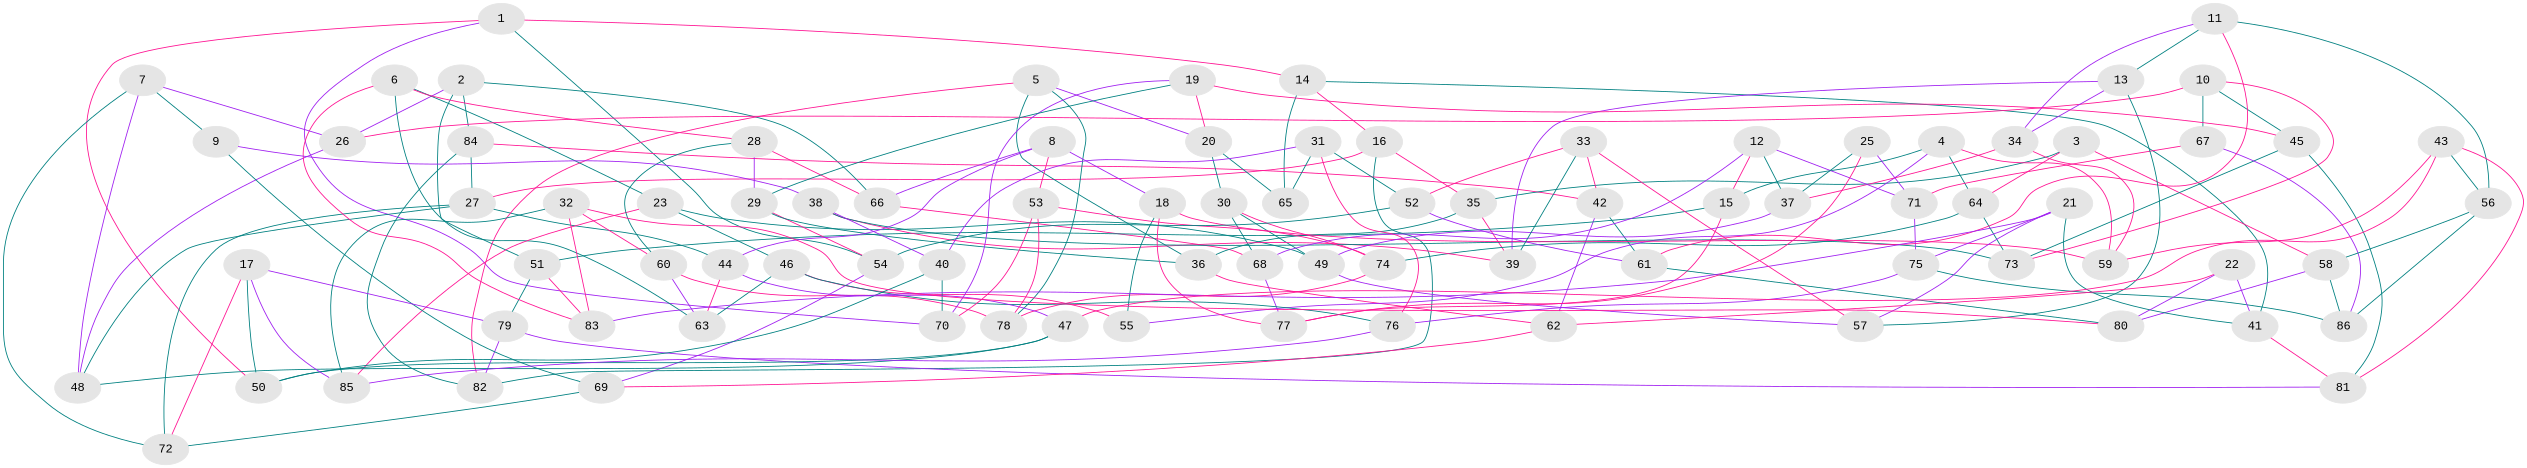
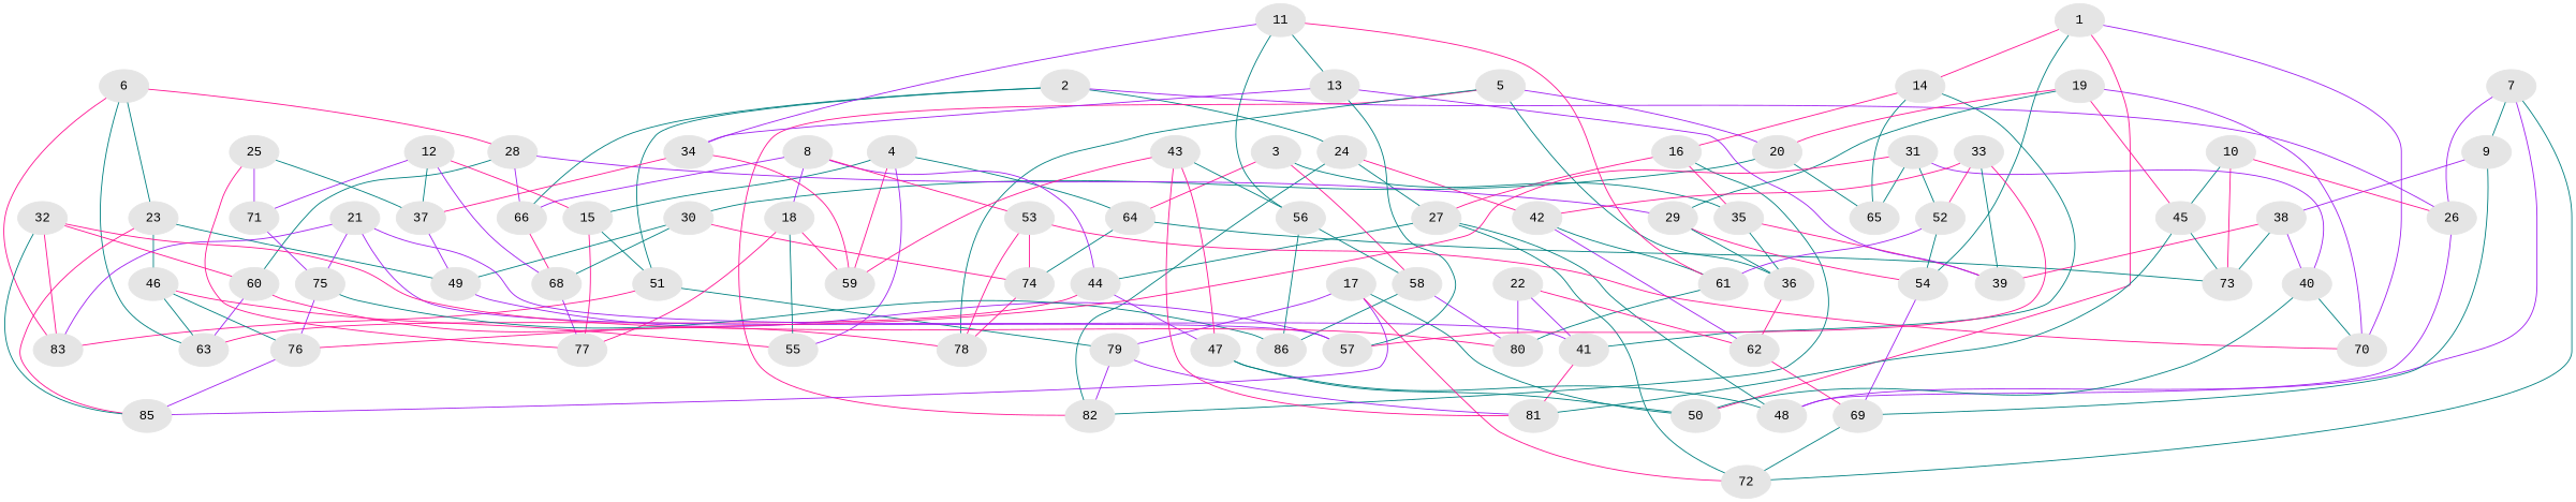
  graph {
    fontname="Liberation Mono"
    node [color=gray90 fontname="Liberation Mono" style=filled]
    edge [color=teal fontname="Liberation Mono"]
    1
    14
    50
    54
    70
    16
    41
    65
    69
    2
-   24 [label=84]
+   24
    26
    51
    66
    82
    27
    42
    48
    83
    79
    68
    3
    35
    58
    64
    36
    39
    80
    n29 [label=86]
    73
    74
    4
    15
    55
    59
    77
    5
    20
    78
    30
    62
    6
    23
    28
    63
    85
    46
    49
    29
    60
    7
    72
    9
    38
    8
    18
    44
    53
    47
    40
    10
    45
-   67
    81
    71
    11
    13
    34
    56
    61
    57
    37
    12
    75
    17
    19
    21
    76
    22
    25
    31
    52
    32
    33
    43
    1 -- 14 [color=deeppink]
    1 -- 50 [color=deeppink]
    1 -- 54
    1 -- 70 [color=purple]
    14 -- 16 [color=deeppink]
    14 -- 41
    14 -- 65
    54 -- 69 [color=purple]
    16 -- 82
    16 -- 27 [color=deeppink]
    16 -- 35 [color=deeppink]
    41 -- 81 [color=deeppink]
    69 -- 72
    2 -- 24
    2 -- 26 [color=purple]
    2 -- 51
    2 -- 66
    24 -- 82
    24 -- 27
    24 -- 42 [color=deeppink]
    26 -- 48 [color=purple]
    51 -- 83 [color=deeppink]
    51 -- 79
    66 -- 68 [color=deeppink]
    27 -- 48
    27 -- 72
    27 -- 44
    42 -- 62 [color=purple]
    42 -- 61
    79 -- 82 [color=purple]
    79 -- 81 [color=purple]
    68 -- 77 [color=purple]
    3 -- 35
    3 -- 58 [color=deeppink]
    3 -- 64 [color=deeppink]
    35 -- 36
    35 -- 39 [color=deeppink]
    58 -- 80 [color=purple]
    58 -- n29
    64 -- 73
    64 -- 74
    36 -- 62 [color=deeppink]
    74 -- 78 [color=deeppink]
    4 -- 64
    4 -- 15
    4 -- 55 [color=purple]
    4 -- 59 [color=deeppink]
    15 -- 51
    15 -- 77 [color=deeppink]
    5 -- 82 [color=deeppink]
    5 -- 36
    5 -- 20 [color=purple]
    5 -- 78
    20 -- 65
    20 -- 30
    30 -- 68
    30 -- 74 [color=deeppink]
    30 -- 49
    62 -- 69 [color=deeppink]
    6 -- 83 [color=deeppink]
    6 -- 23
    6 -- 28 [color=deeppink]
    6 -- 63
    23 -- 85 [color=deeppink]
    23 -- 46
    23 -- 49
-   28 -- 66 [color=deeppink]
+   28 -- 66 [color=purple]
    28 -- 29 [color=purple]
    28 -- 60
    46 -- 55 [color=deeppink]
    46 -- 63
    46 -- 76
    49 -- 57 [color=purple]
    29 -- 54 [color=deeppink]
    29 -- 36
    60 -- 78 [color=deeppink]
    60 -- 63 [color=purple]
    7 -- 26 [color=purple]
    7 -- 48 [color=purple]
    7 -- 72
    7 -- 9
    9 -- 69
    9 -- 38 [color=purple]
    38 -- 39 [color=deeppink]
    38 -- 73
    38 -- 40 [color=purple]
    8 -- 66 [color=purple]
    8 -- 18 [color=purple]
    8 -- 44 [color=purple]
    8 -- 53 [color=deeppink]
    18 -- 55
    18 -- 59 [color=deeppink]
    18 -- 77 [color=deeppink]
    44 -- 63 [color=deeppink]
    44 -- 47 [color=purple]
    53 -- 70 [color=deeppink]
    53 -- 74 [color=deeppink]
    53 -- 78 [color=deeppink]
    47 -- 50
    47 -- 48
    40 -- 50
    40 -- 70
    10 -- 26 [color=deeppink]
    10 -- 73 [color=deeppink]
    10 -- 45
-   10 -- 67
    45 -- 73
    45 -- 81
-   67 -- n29 [color=purple]
-   67 -- 71 [color=deeppink]
    71 -- 75 [color=purple]
    11 -- 13
    11 -- 34 [color=purple]
    11 -- 56
    11 -- 61 [color=deeppink]
    13 -- 39 [color=purple]
    13 -- 34 [color=purple]
    13 -- 57
    34 -- 59 [color=deeppink]
    34 -- 37 [color=deeppink]
    56 -- 58
    56 -- n29
    61 -- 80
    37 -- 49 [color=purple]
    12 -- 68 [color=purple]
    12 -- 15 [color=deeppink]
    12 -- 71 [color=purple]
    12 -- 37
    75 -- n29
    75 -- 76 [color=purple]
    17 -- 50
    17 -- 79 [color=purple]
    17 -- 85 [color=purple]
    17 -- 72 [color=deeppink]
    19 -- 70 [color=purple]
    19 -- 20 [color=deeppink]
    19 -- 29
    19 -- 45 [color=deeppink]
-   21 -- 41
+   21 -- 41 [color=purple]
    21 -- 83 [color=purple]
    21 -- 57 [color=purple]
    21 -- 75 [color=purple]
    76 -- 85 [color=purple]
    22 -- 41 [color=purple]
    22 -- 80 [color=purple]
    22 -- 62 [color=deeppink]
    25 -- 77 [color=deeppink]
    25 -- 71 [color=purple]
    25 -- 37
    31 -- 65
    31 -- 40 [color=purple]
    31 -- 76 [color=deeppink]
    31 -- 52
    52 -- 54
    52 -- 61 [color=purple]
    32 -- 83 [color=deeppink]
    32 -- 80 [color=deeppink]
    32 -- 85
    32 -- 60 [color=deeppink]
    33 -- 42 [color=deeppink]
    33 -- 39
    33 -- 57 [color=deeppink]
    33 -- 52 [color=deeppink]
    43 -- 59 [color=deeppink]
    43 -- 47 [color=deeppink]
    43 -- 81 [color=deeppink]
    43 -- 56
  }
